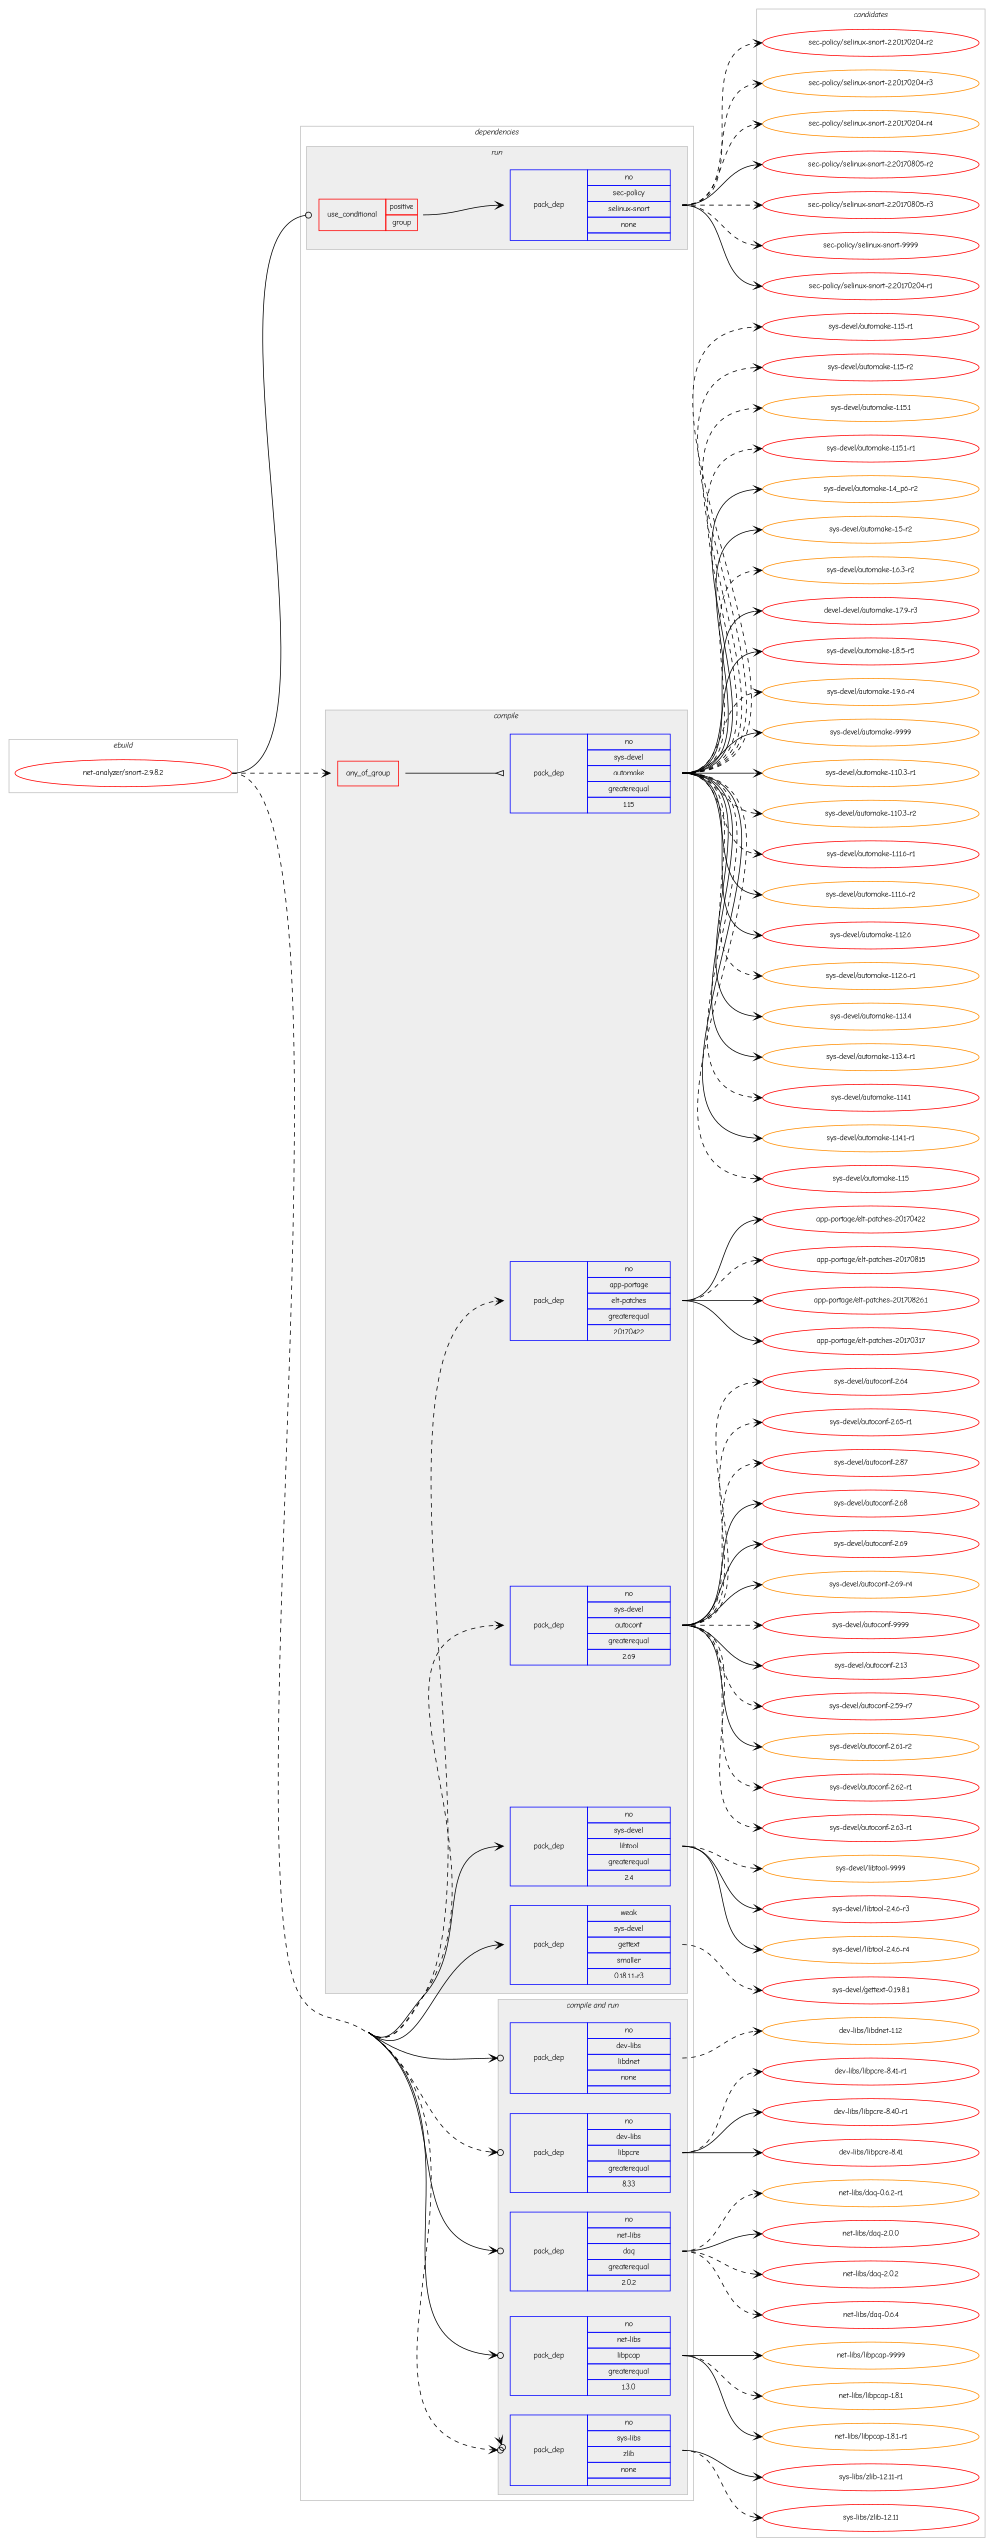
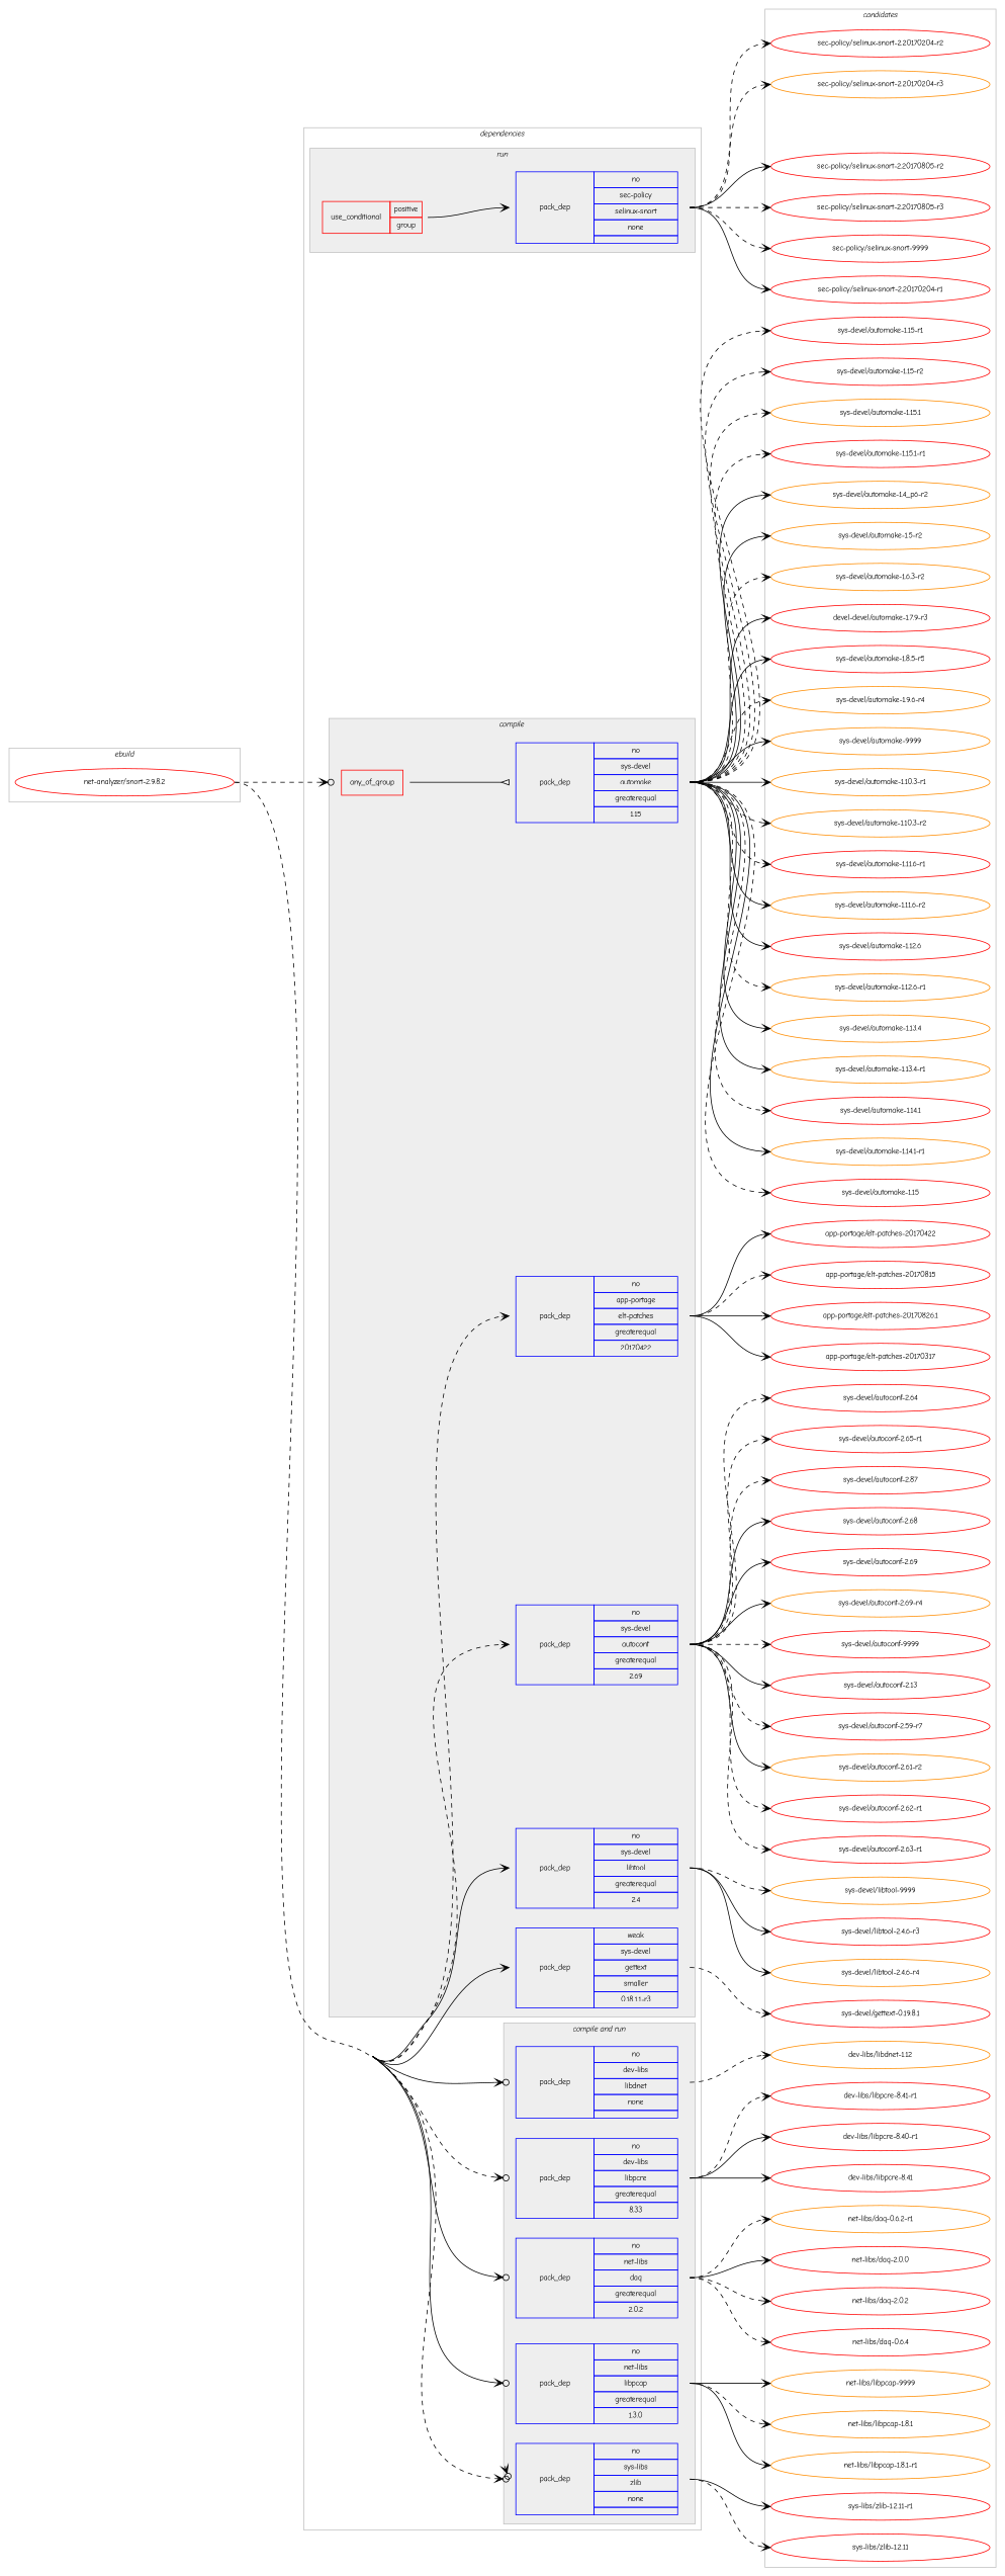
  digraph {
    compound=true
    concentrate=true
    fontname="Comic Neue"
    fontsize=10
    newrank=true
    rankdir=LR
    ranksep=1.5
    node [color=red fontname="Comic Neue" fontsize=10]
    edge [arrowhead=vee fontname="Comic Neue" headport=w style=dashed tailport=e weight=100]
    n1 [label="net-analyzer/snort-2.9.8.2" width=4]
    n2 [color=blue label=<<TABLE BORDER="0" CELLBORDER="1" CELLSPACING="0" CELLPADDING="4" WIDTH="220"><TR><TD ROWSPAN="6" CELLPADDING="30">pack_dep</TD></TR><TR><TD WIDTH="110">no</TD></TR><TR><TD>sys-devel</TD></TR><TR><TD>automake</TD></TR><TR><TD>greaterequal</TD></TR><TR><TD>1.15</TD></TR></TABLE>> shape=none]
    n3 [label=<<TABLE BORDER="0" CELLBORDER="1" CELLSPACING="0" CELLPADDING="4"><TR><TD CELLPADDING="10">any_of_group</TD></TR></TABLE>> shape=none]
    n4 [color=blue label=<<TABLE BORDER="0" CELLBORDER="1" CELLSPACING="0" CELLPADDING="4" WIDTH="220"><TR><TD ROWSPAN="6" CELLPADDING="30">pack_dep</TD></TR><TR><TD WIDTH="110">no</TD></TR><TR><TD>app-portage</TD></TR><TR><TD>elt-patches</TD></TR><TR><TD>greaterequal</TD></TR><TR><TD>20170422</TD></TR></TABLE>> shape=none]
    n5 [color=blue label=<<TABLE BORDER="0" CELLBORDER="1" CELLSPACING="0" CELLPADDING="4" WIDTH="220"><TR><TD ROWSPAN="6" CELLPADDING="30">pack_dep</TD></TR><TR><TD WIDTH="110">no</TD></TR><TR><TD>sys-devel</TD></TR><TR><TD>autoconf</TD></TR><TR><TD>greaterequal</TD></TR><TR><TD>2.69</TD></TR></TABLE>> shape=none]
    n6 [color=blue label=<<TABLE BORDER="0" CELLBORDER="1" CELLSPACING="0" CELLPADDING="4" WIDTH="220"><TR><TD ROWSPAN="6" CELLPADDING="30">pack_dep</TD></TR><TR><TD WIDTH="110">no</TD></TR><TR><TD>sys-devel</TD></TR><TR><TD>libtool</TD></TR><TR><TD>greaterequal</TD></TR><TR><TD>2.4</TD></TR></TABLE>> shape=none]
    n7 [color=blue label=<<TABLE BORDER="0" CELLBORDER="1" CELLSPACING="0" CELLPADDING="4" WIDTH="220"><TR><TD ROWSPAN="6" CELLPADDING="30">pack_dep</TD></TR><TR><TD WIDTH="110">weak</TD></TR><TR><TD>sys-devel</TD></TR><TR><TD>gettext</TD></TR><TR><TD>smaller</TD></TR><TR><TD>0.18.1.1-r3</TD></TR></TABLE>> shape=none]
    n8 [color=blue label=<<TABLE BORDER="0" CELLBORDER="1" CELLSPACING="0" CELLPADDING="4" WIDTH="220"><TR><TD ROWSPAN="6" CELLPADDING="30">pack_dep</TD></TR><TR><TD WIDTH="110">no</TD></TR><TR><TD>sec-policy</TD></TR><TR><TD>selinux-snort</TD></TR><TR><TD>none</TD></TR><TR><TD></TD></TR></TABLE>> shape=none]
    n9 [label=<<TABLE BORDER="0" CELLBORDER="1" CELLSPACING="0" CELLPADDING="4"><TR><TD ROWSPAN="3" CELLPADDING="10">use_conditional</TD></TR><TR><TD>positive</TD></TR><TR><TD>group</TD></TR></TABLE>> shape=none]
    n10 [color=blue label=<<TABLE BORDER="0" CELLBORDER="1" CELLSPACING="0" CELLPADDING="4" WIDTH="220"><TR><TD ROWSPAN="6" CELLPADDING="30">pack_dep</TD></TR><TR><TD WIDTH="110">no</TD></TR><TR><TD>dev-libs</TD></TR><TR><TD>libdnet</TD></TR><TR><TD>none</TD></TR><TR><TD></TD></TR></TABLE>> shape=none]
    n11 [color=blue label=<<TABLE BORDER="0" CELLBORDER="1" CELLSPACING="0" CELLPADDING="4" WIDTH="220"><TR><TD ROWSPAN="6" CELLPADDING="30">pack_dep</TD></TR><TR><TD WIDTH="110">no</TD></TR><TR><TD>dev-libs</TD></TR><TR><TD>libpcre</TD></TR><TR><TD>greaterequal</TD></TR><TR><TD>8.33</TD></TR></TABLE>> shape=none]
    n12 [color=blue label=<<TABLE BORDER="0" CELLBORDER="1" CELLSPACING="0" CELLPADDING="4" WIDTH="220"><TR><TD ROWSPAN="6" CELLPADDING="30">pack_dep</TD></TR><TR><TD WIDTH="110">no</TD></TR><TR><TD>net-libs</TD></TR><TR><TD>daq</TD></TR><TR><TD>greaterequal</TD></TR><TR><TD>2.0.2</TD></TR></TABLE>> shape=none]
    n13 [color=blue label=<<TABLE BORDER="0" CELLBORDER="1" CELLSPACING="0" CELLPADDING="4" WIDTH="220"><TR><TD ROWSPAN="6" CELLPADDING="30">pack_dep</TD></TR><TR><TD WIDTH="110">no</TD></TR><TR><TD>net-libs</TD></TR><TR><TD>libpcap</TD></TR><TR><TD>greaterequal</TD></TR><TR><TD>1.3.0</TD></TR></TABLE>> shape=none]
    n14 [color=blue label=<<TABLE BORDER="0" CELLBORDER="1" CELLSPACING="0" CELLPADDING="4" WIDTH="220"><TR><TD ROWSPAN="6" CELLPADDING="30">pack_dep</TD></TR><TR><TD WIDTH="110">no</TD></TR><TR><TD>sys-libs</TD></TR><TR><TD>zlib</TD></TR><TR><TD>none</TD></TR><TR><TD></TD></TR></TABLE>> shape=none]
    n15 [color=darkorange label="sys-devel/automake-1.10.3-r1" width=4]
    n16 [color=darkorange label="sys-devel/automake-1.10.3-r2" width=4]
    n17 [label="sys-devel/automake-1.11.6-r1" width=4]
    n18 [color=darkorange label="sys-devel/automake-1.11.6-r2" width=4]
    n19 [label="sys-devel/automake-1.12.6" width=4]
    n20 [color=darkorange label="sys-devel/automake-1.12.6-r1" width=4]
    n21 [color=darkorange label="sys-devel/automake-1.13.4" width=4]
    n22 [color=darkorange label="sys-devel/automake-1.13.4-r1" width=4]
    n23 [label="sys-devel/automake-1.14.1" width=4]
    n24 [color=darkorange label="sys-devel/automake-1.14.1-r1" width=4]
    n25 [label="sys-devel/automake-1.15" width=4]
    n26 [label="sys-devel/automake-1.15-r1" width=4]
    n27 [label="sys-devel/automake-1.15-r2" width=4]
    n28 [color=darkorange label="sys-devel/automake-1.15.1" width=4]
    n29 [label="sys-devel/automake-1.15.1-r1" width=4]
    n30 [color=darkorange label="sys-devel/automake-1.4_p6-r2" width=4]
    n31 [color=darkorange label="sys-devel/automake-1.5-r2" width=4]
    n32 [color=darkorange label="sys-devel/automake-1.6.3-r2" width=4]
    n33 [label="devel-devel/automake-1.7.9-r3" width=4]
    n34 [label="sys-devel/automake-1.8.5-r5" width=4]
    n35 [color=darkorange label="sys-devel/automake-1.9.6-r4" width=4]
    n36 [color=darkorange label="sys-devel/automake-9999" width=4]
    n37 [label="app-portage/elt-patches-20170317" width=4]
    n38 [label="app-portage/elt-patches-20170422" width=4]
    n39 [label="app-portage/elt-patches-20170815" width=4]
    n40 [label="app-portage/elt-patches-20170826.1" width=4]
    n41 [label="sys-devel/autoconf-2.13" width=4]
    n42 [label="sys-devel/autoconf-2.59-r7" width=4]
    n43 [color=darkorange label="sys-devel/autoconf-2.61-r2" width=4]
    n44 [label="sys-devel/autoconf-2.62-r1" width=4]
    n45 [label="sys-devel/autoconf-2.63-r1" width=4]
    n46 [label="sys-devel/autoconf-2.64" width=4]
    n47 [label="sys-devel/autoconf-2.65-r1" width=4]
    n48 [label="sys-devel/autoconf-2.87" width=4]
    n49 [label="sys-devel/autoconf-2.68" width=4]
    n50 [label="sys-devel/autoconf-2.69" width=4]
    n51 [color=darkorange label="sys-devel/autoconf-2.69-r4" width=4]
    n52 [label="sys-devel/autoconf-9999" width=4]
    n53 [label="sys-devel/libtool-2.4.6-r3" width=4]
    n54 [color=darkorange label="sys-devel/libtool-2.4.6-r4" width=4]
    n55 [color=darkorange label="sys-devel/libtool-9999" width=4]
    n56 [label="sys-libs/zlib-1.2.11" width=4]
    n57 [label="sys-libs/zlib-1.2.11-r1" width=4]
    n58 [label="sys-devel/gettext-0.19.8.1" width=4]
    n59 [color=darkorange label="dev-libs/libdnet-1.12" width=4]
    n60 [label="dev-libs/libpcre-8.40-r1" width=4]
    n61 [label="dev-libs/libpcre-8.41" width=4]
    n62 [label="dev-libs/libpcre-8.41-r1" width=4]
    n63 [label="net-libs/daq-0.6.4" width=4]
    n64 [color=darkorange label="net-libs/daq-0.6.2-r1" width=4]
    n65 [label="net-libs/daq-2.0.0" width=4]
    n66 [label="net-libs/daq-2.0.2" width=4]
    n67 [color=darkorange label="net-libs/libpcap-1.8.1" width=4]
    n68 [color=darkorange label="net-libs/libpcap-1.8.1-r1" width=4]
    n69 [color=darkorange label="net-libs/libpcap-9999" width=4]
    n70 [label="sec-policy/selinux-snort-2.20170204-r1" width=4]
    n71 [label="sec-policy/selinux-snort-2.20170204-r2" width=4]
    n72 [color=darkorange label="sec-policy/selinux-snort-2.20170204-r3" width=4]
-   n73 [color=darkorange label="sec-policy/selinux-snort-2.20170204-r4" width=4]
    n74 [label="sec-policy/selinux-snort-2.20170805-r2" width=4]
    n75 [label="sec-policy/selinux-snort-2.20170805-r3" width=4]
    n76 [label="sec-policy/selinux-snort-9999" width=4]
    subgraph cluster_1 {
      color=gray
      label=<<i>ebuild</i>>
      rank=same
      n1
    }
    subgraph cluster_2 {
      color=gray
      label=<<i>dependencies</i>>
      subgraph cluster_3 {
        color=gray
        fillcolor="#eeeeee"
        label=<<i>compile</i>>
        style=filled
        subgraph sub_4 {
          color=gray
          fillcolor="#eeeeee"
          label=<<i>compile</i>>
          style=filled
          n3
          subgraph sub_5 {
            color=gray
            fillcolor="#eeeeee"
            label=<<i>compile</i>>
            style=filled
            n2
          }
        }
        subgraph sub_6 {
          color=gray
          fillcolor="#eeeeee"
          label=<<i>compile</i>>
          style=filled
          n4
        }
        subgraph sub_7 {
          color=gray
          fillcolor="#eeeeee"
          label=<<i>compile</i>>
          style=filled
          n5
        }
        subgraph sub_8 {
          color=gray
          fillcolor="#eeeeee"
          label=<<i>compile</i>>
          style=filled
          n6
        }
        subgraph sub_9 {
          color=gray
          fillcolor="#eeeeee"
          label=<<i>compile</i>>
          style=filled
          n7
        }
      }
      subgraph cluster_10 {
        color=gray
        fillcolor="#eeeeee"
        label=<<i>run</i>>
        style=filled
        subgraph sub_11 {
          color=gray
          fillcolor="#eeeeee"
          label=<<i>run</i>>
          style=filled
          n9
          subgraph sub_12 {
            color=gray
            fillcolor="#eeeeee"
            label=<<i>run</i>>
            style=filled
            n8
          }
        }
      }
      subgraph cluster_13 {
        color=gray
        fillcolor="#eeeeee"
        label=<<i>compile and run</i>>
        style=filled
        subgraph sub_14 {
          color=gray
          fillcolor="#eeeeee"
          label=<<i>compile and run</i>>
          style=filled
          n10
        }
        subgraph sub_15 {
          color=gray
          fillcolor="#eeeeee"
          label=<<i>compile and run</i>>
          style=filled
          n11
        }
        subgraph sub_16 {
          color=gray
          fillcolor="#eeeeee"
          label=<<i>compile and run</i>>
          style=filled
          n12
        }
        subgraph sub_17 {
          color=gray
          fillcolor="#eeeeee"
          label=<<i>compile and run</i>>
          style=filled
          n13
        }
        subgraph sub_18 {
          color=gray
          fillcolor="#eeeeee"
          label=<<i>compile and run</i>>
          style=filled
          n14
        }
      }
    }
    subgraph cluster_19 {
      color=gray
      label=<<i>candidates</i>>
      rank=same
      subgraph sub_20 {
        color=black
        label=<<i>candidates</i>>
        nodesep=1
        rank=same
        n15
        n16
        n17
        n18
        n19
        n20
        n21
        n22
        n23
        n24
        n25
        n26
        n27
        n28
        n29
        n30
        n31
        n32
        n33
        n34
        n35
        n36
      }
      subgraph sub_21 {
        color=black
        label=<<i>candidates</i>>
        nodesep=1
        rank=same
        n37
        n38
        n39
        n40
      }
      subgraph sub_22 {
        color=black
        label=<<i>candidates</i>>
        nodesep=1
        rank=same
        n41
        n42
        n43
        n44
        n45
        n46
        n47
        n48
        n49
        n50
        n51
        n52
      }
      subgraph sub_23 {
        color=black
        label=<<i>candidates</i>>
        nodesep=1
        rank=same
        n53
        n54
        n55
      }
      subgraph sub_24 {
        color=black
        label=<<i>candidates</i>>
        nodesep=1
        rank=same
        n56
        n57
      }
      subgraph sub_25 {
        color=black
        label=<<i>candidates</i>>
        nodesep=1
        rank=same
        n58
      }
      subgraph sub_26 {
        color=black
        label=<<i>candidates</i>>
        nodesep=1
        rank=same
        n59
      }
      subgraph sub_27 {
        color=black
        label=<<i>candidates</i>>
        nodesep=1
        rank=same
        n60
        n61
        n62
      }
      subgraph sub_28 {
        color=black
        label=<<i>candidates</i>>
        nodesep=1
        rank=same
        n63
        n64
        n65
        n66
      }
      subgraph sub_29 {
        color=black
        label=<<i>candidates</i>>
        nodesep=1
        rank=same
        n67
        n68
        n69
      }
      subgraph sub_30 {
        color=black
        label=<<i>candidates</i>>
        nodesep=1
        rank=same
        n70
        n71
        n72
-       n73
        n74
        n75
        n76
      }
    }
-   n1 -> n3 [weight=20]
+   n1 -> n3 [arrowhead=odotvee weight=20]
    n1 -> n4 [weight=20]
    n1 -> n5 [weight=20]
    n1 -> n6 [style=solid weight=20]
    n1 -> n7 [style=solid weight=20]
-   n1 -> n9 [arrowhead=odot style=solid weight=20]
    n1 -> n10 [arrowhead=odotvee style=solid weight=20]
    n1 -> n11 [arrowhead=odotvee weight=20]
    n1 -> n12 [arrowhead=odotvee style=solid weight=20]
    n1 -> n13 [arrowhead=odotvee style=solid weight=20]
    n1 -> n14 [arrowhead=odotvee weight=20]
    n2 -> n15 [style=solid]
    n2 -> n16
    n2 -> n17
    n2 -> n18 [style=solid]
    n2 -> n19 [style=solid]
    n2 -> n20
    n2 -> n21 [style=solid]
    n2 -> n22 [style=solid]
    n2 -> n23
    n2 -> n24 [style=solid]
    n2 -> n25
    n2 -> n26
    n2 -> n27
    n2 -> n28
    n2 -> n29
    n2 -> n30 [style=solid]
    n2 -> n31 [style=solid]
    n2 -> n32
    n2 -> n33 [style=solid]
    n2 -> n34 [style=solid]
    n2 -> n35
    n2 -> n36 [style=solid]
    n3 -> n2 [arrowhead=oinv style=solid weight=20]
    n4 -> n37 [style=solid]
    n4 -> n38 [style=solid]
    n4 -> n39
    n4 -> n40 [style=solid]
    n5 -> n41 [style=solid]
    n5 -> n42
    n5 -> n43 [style=solid]
    n5 -> n44
    n5 -> n45
    n5 -> n46
    n5 -> n47
    n5 -> n48
    n5 -> n49 [style=solid]
    n5 -> n50 [style=solid]
    n5 -> n51 [style=solid]
    n5 -> n52
    n6 -> n53 [style=solid]
    n6 -> n54 [style=solid]
    n6 -> n55
    n7 -> n58
    n8 -> n70 [style=solid]
    n8 -> n71
    n8 -> n72
-   n8 -> n73
    n8 -> n74 [style=solid]
    n8 -> n75
    n8 -> n76
    n9 -> n8 [style=solid weight=20]
    n10 -> n59
    n11 -> n60 [style=solid]
    n11 -> n61 [style=solid]
    n11 -> n62
    n12 -> n63
    n12 -> n64
    n12 -> n65 [style=solid]
    n12 -> n66
    n13 -> n67
    n13 -> n68 [style=solid]
    n13 -> n69 [style=solid]
    n14 -> n56
    n14 -> n57 [style=solid]
  }
